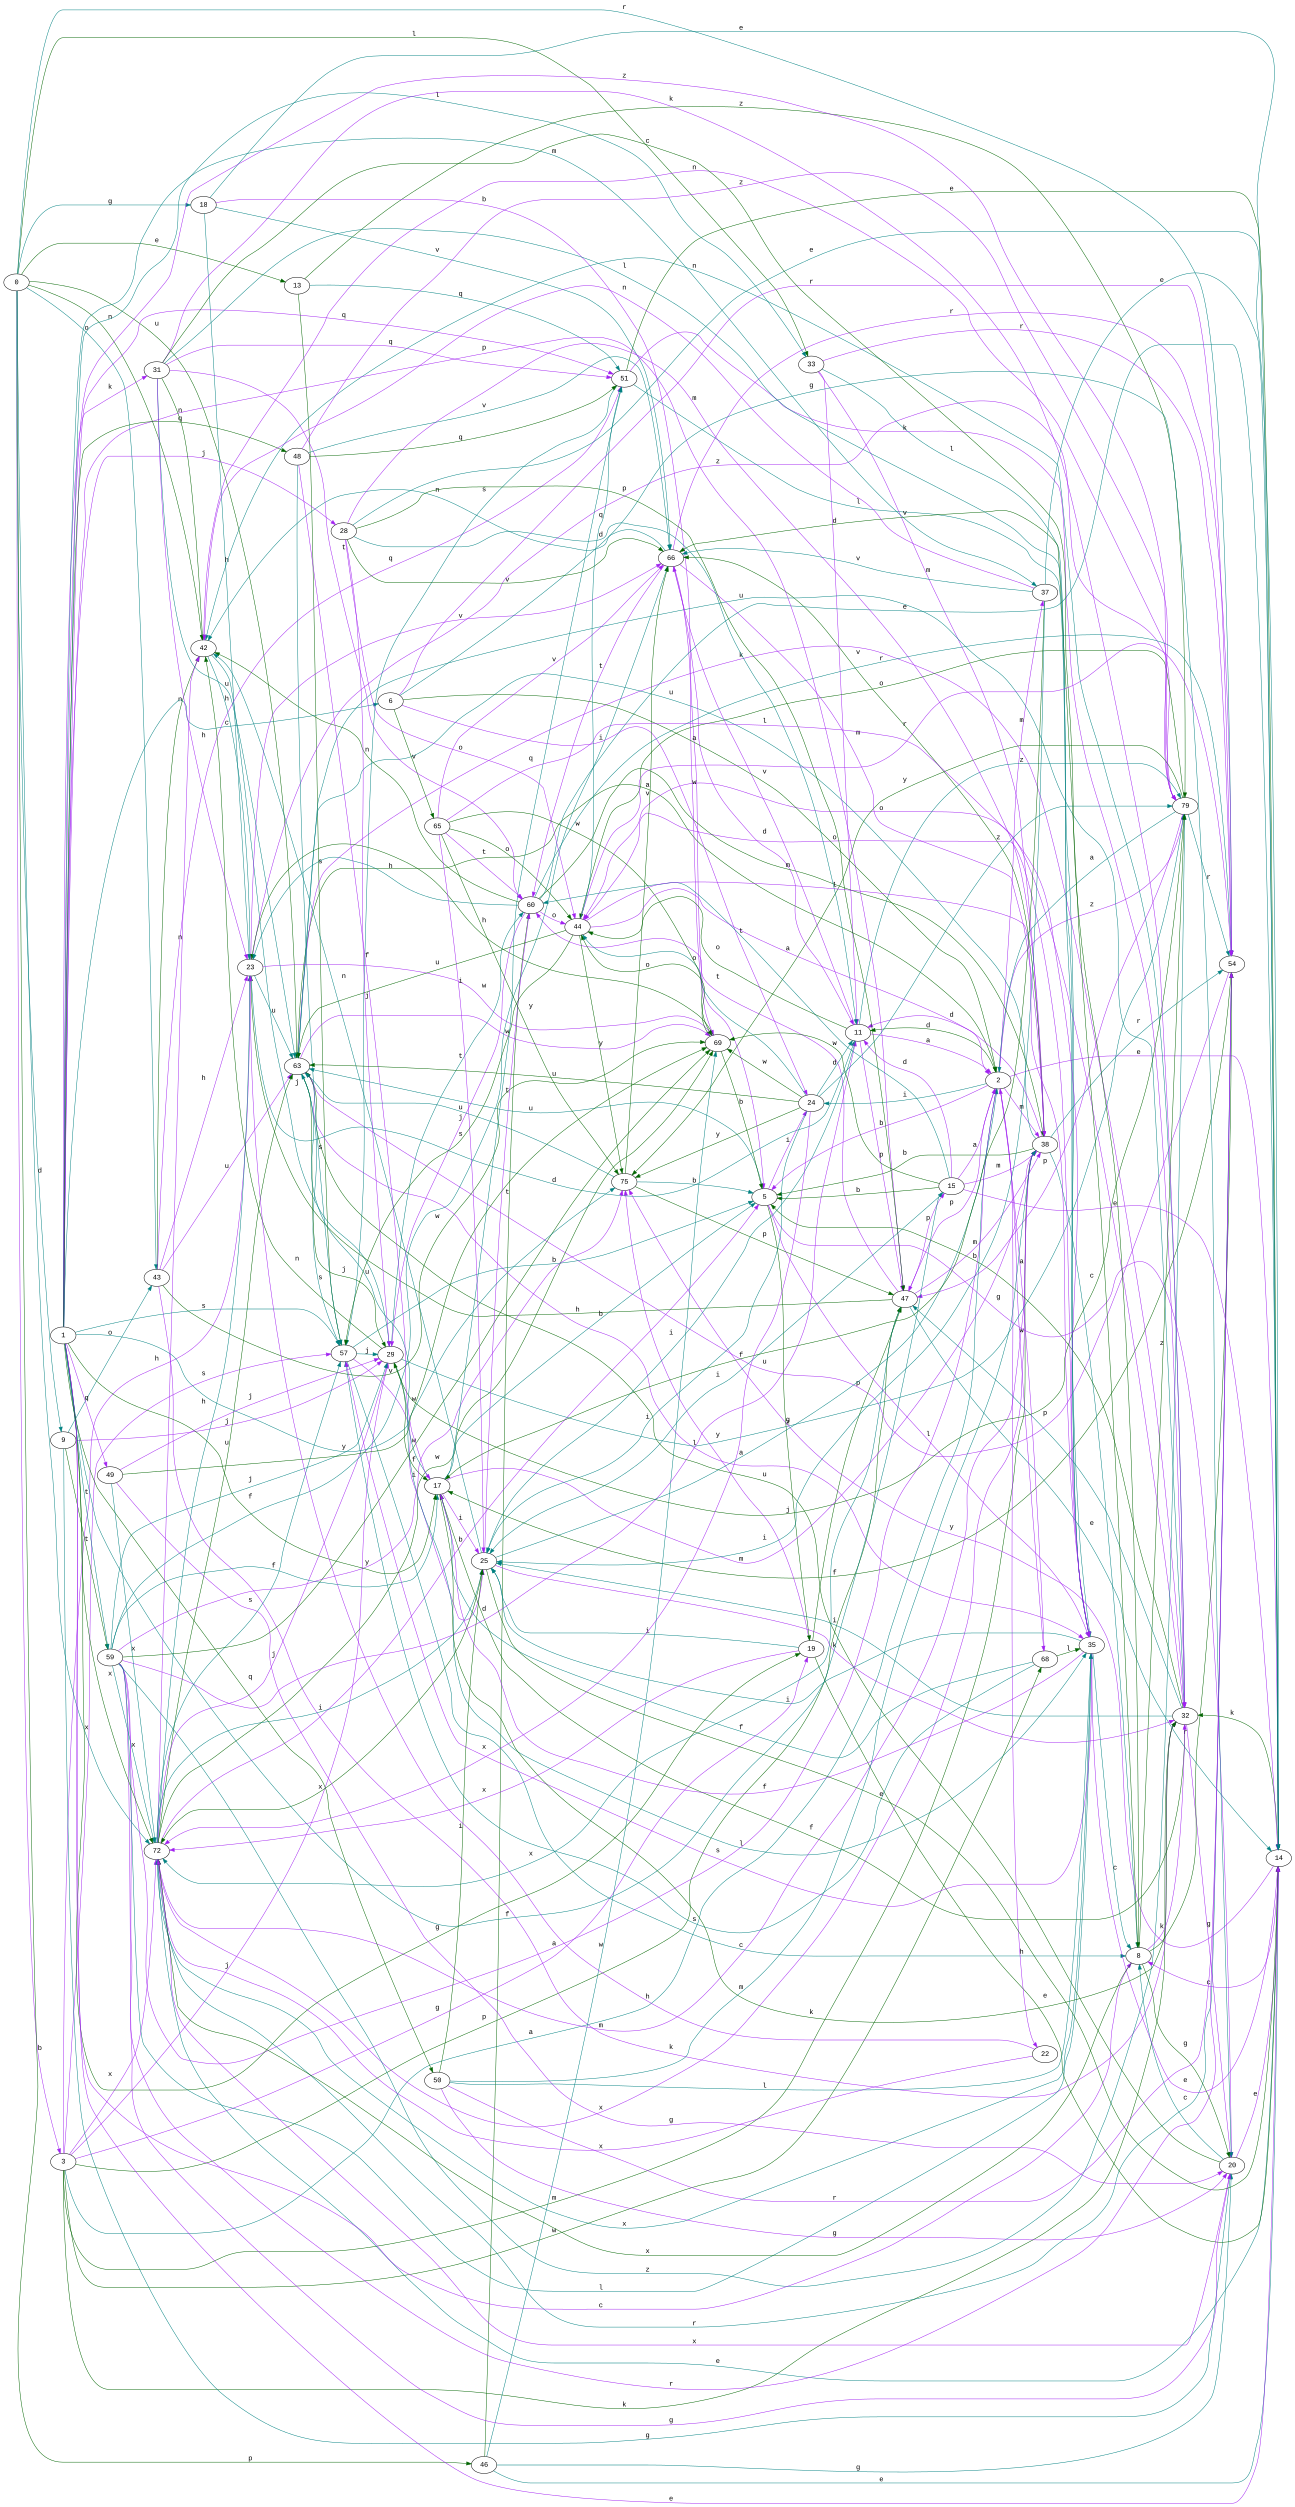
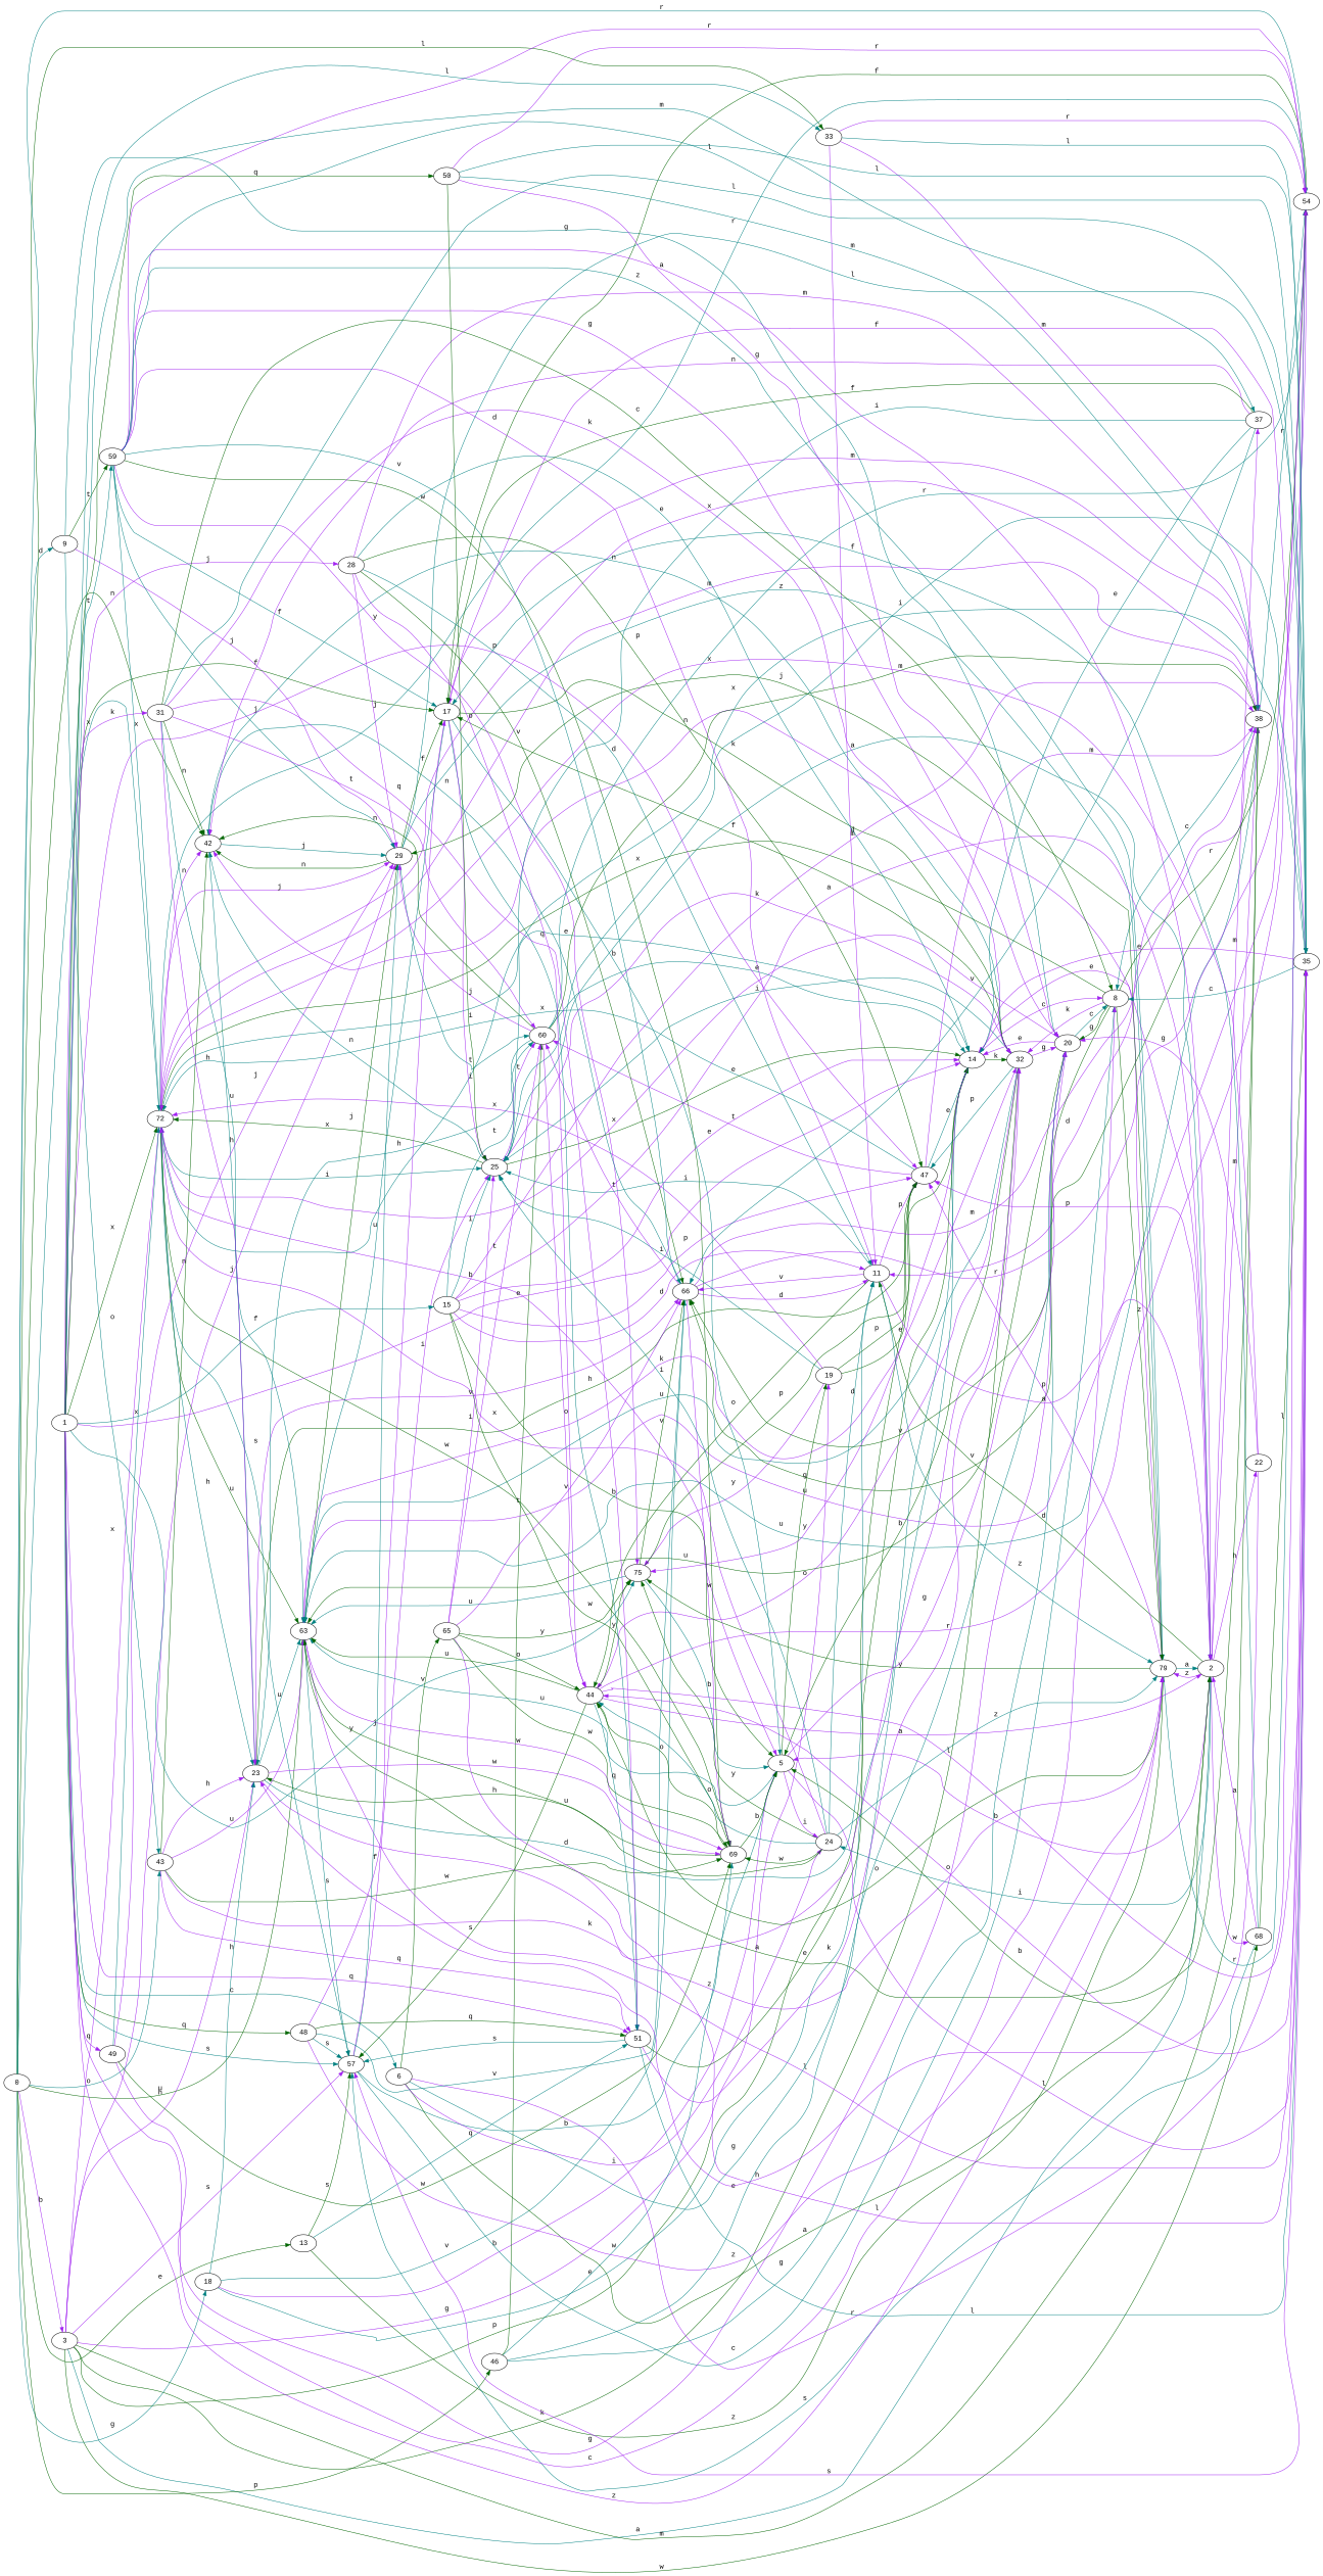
  strict digraph {
    fontname="Liberation Mono"
    rankdir=LR
    node [fontname="Liberation Mono"]
    edge [color=purple fontname="Liberation Mono"]
    n1 [label=3]
    0
    9
    13
    18
    33
    42
    43
    46
    54
    63
    72
    19
    47
    57
    2
    38
    68
    23
    29
    32
    59
    20
    51
    79
    14
    5
    66
    11
    35
    69
    60
    17
    25
    1
    6
    8
    15
    28
    31
    37
    48
    49
    50
    75
    24
    65
    44
    22
    n1 -> 72 [label=x]
    n1 -> 19 [label=g]
    n1 -> 47 [color=darkgreen label=p]
    n1 -> 57 [label=s]
    n1 -> 2 [color=teal label=a]
    n1 -> 38 [color=darkgreen label=m]
    n1 -> 68 [color=darkgreen label=w]
    n1 -> 23 [label=h]
    n1 -> 29 [label=j]
    n1 -> 32 [color=darkgreen label=k]
    0 -> n1 [label=b]
    0 -> 9 [color=teal label=d]
    0 -> 13 [color=darkgreen label=e]
    0 -> 18 [color=teal label=g]
    0 -> 33 [color=darkgreen label=l]
    0 -> 42 [color=darkgreen label=n]
    0 -> 43 [color=teal label=o]
    0 -> 46 [color=darkgreen label=p]
    0 -> 54 [color=teal label=r]
    0 -> 63 [color=darkgreen label=u]
    0 -> 72 [color=teal label=x]
    9 -> 43 [color=teal label=o]
    9 -> 29 [label=j]
    9 -> 59 [color=darkgreen label=t]
    9 -> 20 [color=teal label=g]
    13 -> 57 [color=darkgreen label=s]
    13 -> 51 [color=teal label=q]
    13 -> 79 [color=darkgreen label=z]
    18 -> 23 [color=teal label=h]
    18 -> 14 [color=teal label=e]
    18 -> 5 [label=b]
    18 -> 66 [color=teal label=v]
    33 -> 54 [label=r]
    33 -> 38 [label=m]
    33 -> 11 [label=d]
    33 -> 35 [color=teal label=l]
    42 -> 23 [color=teal label=h]
    42 -> 29 [color=teal label=j]
    43 -> 42 [color=darkgreen label=n]
    43 -> 63 [label=u]
    43 -> 23 [label=h]
    43 -> 32 [label=k]
    43 -> 51 [label=q]
    43 -> 69 [color=darkgreen label=w]
    46 -> 20 [color=teal label=g]
    46 -> 14 [color=teal label=e]
    46 -> 69 [color=teal label=w]
    46 -> 60 [color=darkgreen label=t]
    54 -> 63 [label=u]
    54 -> 17 [color=darkgreen label=f]
    63 -> 57 [color=teal label=s]
    63 -> 2 [color=darkgreen label=a]
    63 -> 29 [color=darkgreen label=j]
    63 -> 32 [label=k]
    63 -> 35 [label=l]
    63 -> 69 [label=w]
    72 -> 42 [label=n]
    72 -> 54 [color=teal label=r]
    72 -> 63 [color=darkgreen label=u]
    72 -> 57 [color=teal label=s]
    72 -> 38 [label=m]
    72 -> 23 [color=teal label=h]
    72 -> 29 [label=j]
    72 -> 14 [color=teal label=e]
    72 -> 5 [label=b]
    72 -> 69 [color=darkgreen label=w]
    72 -> 25 [color=teal label=i]
    19 -> 72 [label=x]
    19 -> 47 [color=darkgreen label=p]
    19 -> 14 [color=darkgreen label=e]
    19 -> 25 [color=teal label=i]
    19 -> 75 [label=y]
    47 -> 72 [color=teal label=x]
    47 -> 38 [label=m]
    47 -> 23 [color=darkgreen label=h]
    47 -> 14 [color=teal label=e]
    47 -> 60 [label=t]
    57 -> 29 [color=teal label=j]
    57 -> 5 [color=teal label=b]
    57 -> 25 [label=i]
    57 -> 8 [color=teal label=c]
    2 -> 47 [label=p]
    2 -> 38 [label=m]
    2 -> 68 [label=w]
    2 -> 79 [label=z]
    2 -> 14 [label=e]
    2 -> 5 [label=b]
    2 -> 11 [color=darkgreen label=d]
    2 -> 37 [label=m]
    2 -> 24 [color=teal label=i]
    2 -> 22 [label=h]
    38 -> 54 [color=teal label=r]
    38 -> 63 [color=teal label=u]
    38 -> 72 [label=x]
    38 -> 5 [color=darkgreen label=b]
    38 -> 66 [color=darkgreen label=v]
    38 -> 11 [label=d]
    38 -> 8 [color=teal label=c]
    68 -> 57 [color=teal label=s]
    68 -> 2 [label=a]
    68 -> 35 [color=darkgreen label=l]
    68 -> 17 [color=teal label=f]
    23 -> 63 [color=teal label=u]
    23 -> 79 [label=z]
    23 -> 66 [label=v]
    23 -> 11 [color=teal label=d]
    23 -> 69 [label=w]
    29 -> 42 [color=darkgreen label=n]
    29 -> 79 [color=teal label=z]
    29 -> 35 [color=teal label=l]
    29 -> 60 [color=teal label=t]
    29 -> 17 [color=darkgreen label=f]
    32 -> 42 [color=teal label=n]
    32 -> 63 [color=teal label=u]
    32 -> 47 [color=teal label=p]
    32 -> 20 [label=g]
    32 -> 5 [color=darkgreen label=b]
    32 -> 17 [color=darkgreen label=f]
    32 -> 25 [color=teal label=i]
    32 -> 44 [label=o]
    59 -> 54 [label=r]
    59 -> 72 [color=teal label=x]
    59 -> 2 [label=a]
    59 -> 29 [color=teal label=j]
    59 -> 20 [label=g]
    59 -> 79 [color=teal label=z]
    59 -> 66 [color=teal label=v]
    59 -> 11 [label=d]
    59 -> 35 [color=teal label=l]
    59 -> 69 [color=darkgreen label=w]
    59 -> 17 [color=teal label=f]
    59 -> 75 [label=y]
    20 -> 63 [color=darkgreen label=u]
    20 -> 72 [label=x]
    20 -> 14 [label=e]
    20 -> 8 [color=teal label=c]
    51 -> 57 [color=teal label=s]
    51 -> 32 [label=k]
    51 -> 14 [color=darkgreen label=e]
    51 -> 35 [color=teal label=l]
    79 -> 42 [label=n]
    79 -> 54 [color=teal label=r]
    79 -> 47 [label=p]
    79 -> 2 [color=teal label=a]
    79 -> 29 [color=darkgreen label=j]
    79 -> 75 [color=darkgreen label=y]
    79 -> 44 [color=darkgreen label=o]
    14 -> 32 [color=darkgreen label=k]
    14 -> 8 [label=c]
    14 -> 75 [label=y]
    5 -> 63 [color=teal label=u]
    5 -> 19 [color=darkgreen label=g]
    5 -> 20 [label=g]
    5 -> 35 [label=l]
    5 -> 24 [label=i]
    66 -> 42 [color=teal label=n]
    66 -> 54 [label=r]
    66 -> 38 [label=m]
    66 -> 11 [label=d]
    66 -> 69 [label=w]
    66 -> 60 [label=t]
    11 -> 47 [label=p]
    11 -> 2 [label=a]
    11 -> 79 [color=teal label=z]
    11 -> 66 [label=v]
    11 -> 25 [color=teal label=i]
    11 -> 44 [color=darkgreen label=o]
    35 -> 72 [color=teal label=x]
    35 -> 57 [label=s]
    35 -> 14 [label=e]
    35 -> 17 [label=f]
    35 -> 25 [color=teal label=i]
    35 -> 8 [color=teal label=c]
    35 -> 44 [label=o]
    69 -> 23 [color=darkgreen label=h]
    69 -> 5 [color=darkgreen label=b]
    69 -> 44 [color=darkgreen label=o]
    60 -> 42 [color=darkgreen label=n]
    60 -> 54 [color=teal label=r]
    60 -> 38 [color=darkgreen label=m]
    60 -> 23 [color=teal label=h]
    60 -> 29 [label=j]
    60 -> 14 [color=teal label=e]
    60 -> 44 [label=o]
    17 -> 63 [color=teal label=u]
    17 -> 38 [label=m]
    17 -> 32 [color=darkgreen label=k]
    17 -> 51 [color=teal label=q]
    17 -> 5 [color=teal label=b]
    17 -> 25 [label=i]
    25 -> 42 [color=teal label=n]
    25 -> 72 [color=darkgreen label=x]
    25 -> 2 [color=teal label=a]
    25 -> 32 [label=k]
    25 -> 14 [color=darkgreen label=e]
    25 -> 60 [label=t]
    1 -> 33 [color=teal label=l]
    1 -> 72 [color=darkgreen label=x]
-   1 -> 19 [color=darkgreen label=g]
    1 -> 47 [label=p]
    1 -> 57 [color=teal label=s]
    1 -> 59 [color=teal label=t]
    1 -> 51 [label=q]
    1 -> 79 [label=z]
    1 -> 14 [label=e]
    1 -> 17 [color=darkgreen label=f]
    1 -> 6 [color=teal label=c]
    1 -> 8 [label=c]
    1 -> 15 [color=teal label=f]
    1 -> 28 [label=j]
    1 -> 31 [label=k]
    1 -> 37 [color=teal label=m]
    1 -> 48 [color=darkgreen label=q]
    1 -> 49 [label=q]
    1 -> 50 [color=darkgreen label=q]
    1 -> 75 [color=teal label=y]
    6 -> 54 [label=r]
    6 -> 2 [color=darkgreen label=a]
    6 -> 20 [color=teal label=g]
    6 -> 24 [label=i]
    6 -> 65 [color=darkgreen label=v]
    8 -> 54 [color=darkgreen label=r]
    8 -> 72 [color=darkgreen label=x]
    8 -> 32 [label=k]
    8 -> 20 [color=darkgreen label=g]
    8 -> 79 [color=darkgreen label=z]
    8 -> 66 [color=darkgreen label=v]
-   47 -> 15 [label=p]
+   15 -> 47 [label=p]
    15 -> 2 [label=a]
    15 -> 38 [label=m]
    15 -> 14 [label=e]
    15 -> 5 [color=darkgreen label=b]
    15 -> 11 [label=d]
    15 -> 69 [color=darkgreen label=w]
    15 -> 60 [color=teal label=t]
    15 -> 25 [color=teal label=i]
    28 -> 47 [color=darkgreen label=p]
    28 -> 38 [label=m]
    28 -> 29 [label=j]
    28 -> 14 [color=teal label=e]
    28 -> 66 [color=darkgreen label=v]
    28 -> 11 [color=teal label=d]
    28 -> 44 [label=o]
    31 -> 42 [color=darkgreen label=n]
    31 -> 63 [color=teal label=u]
    31 -> 23 [label=h]
    31 -> 32 [label=k]
    31 -> 51 [label=q]
    31 -> 35 [color=teal label=l]
    31 -> 60 [label=t]
    31 -> 8 [color=darkgreen label=c]
    37 -> 42 [label=n]
    37 -> 14 [color=teal label=e]
    37 -> 66 [color=teal label=v]
    37 -> 17 [color=darkgreen label=f]
    37 -> 25 [color=teal label=i]
    48 -> 57 [color=teal label=s]
    48 -> 51 [color=darkgreen label=q]
    48 -> 79 [label=z]
    48 -> 66 [color=teal label=v]
    48 -> 17 [label=f]
    49 -> 72 [color=teal label=x]
    49 -> 29 [label=j]
    49 -> 20 [label=g]
    49 -> 69 [color=darkgreen label=w]
    50 -> 54 [label=r]
    50 -> 38 [color=teal label=m]
    50 -> 20 [label=g]
    50 -> 35 [color=teal label=l]
    50 -> 25 [color=darkgreen label=i]
    75 -> 63 [color=teal label=u]
    75 -> 47 [color=darkgreen label=p]
    75 -> 5 [color=teal label=b]
    75 -> 66 [color=darkgreen label=v]
    24 -> 63 [color=darkgreen label=u]
    24 -> 72 [label=x]
    24 -> 79 [color=teal label=z]
    24 -> 11 [color=teal label=d]
    24 -> 69 [color=darkgreen label=w]
    24 -> 25 [color=teal label=i]
    24 -> 75 [color=darkgreen label=y]
    24 -> 44 [color=teal label=o]
    65 -> 66 [label=v]
    65 -> 35 [label=l]
    65 -> 69 [color=darkgreen label=w]
    65 -> 60 [label=t]
    65 -> 25 [label=i]
    65 -> 75 [color=darkgreen label=y]
    65 -> 44 [color=darkgreen label=o]
    44 -> 54 [label=r]
    44 -> 63 [color=darkgreen label=u]
    44 -> 57 [color=darkgreen label=s]
    44 -> 2 [label=a]
    44 -> 51 [color=teal label=q]
    44 -> 35 [label=l]
    44 -> 75 [color=darkgreen label=y]
    22 -> 72 [label=x]
    22 -> 23 [label=h]
+   22 -> 20 [label=g]
  }
